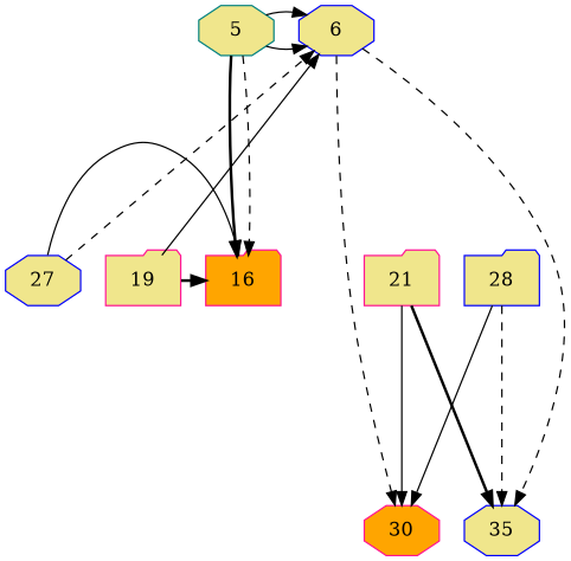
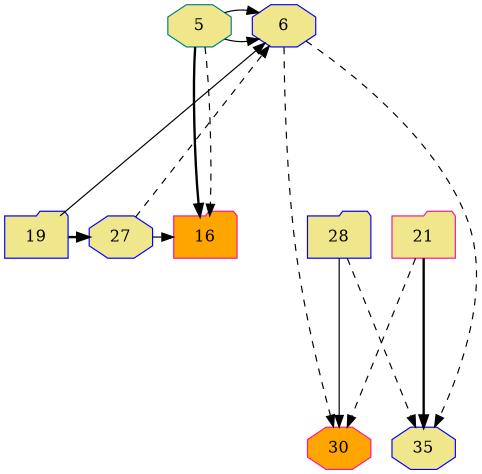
  digraph {
    ranksep=2.0
    node [color=blue fillcolor=khaki shape=octagon style=filled]
    edge [style=solid]
    n1 [color=teal label=5]
    6
    16 [color=deeppink fillcolor=orange shape=folder]
-   19 [color=deeppink shape=folder]
+   19 [shape=folder]
    21 [color=deeppink shape=folder]
    n6 [label=27]
    28 [shape=folder]
    30 [color=deeppink fillcolor=orange]
    n9 [label=35]
    subgraph sub_1 {
      rank=same
      n1
      6
    }
    subgraph sub_2 {
      rank=same
      16
      19
      21
      n6
      28
    }
    subgraph sub_3 {
      rank=same
      30
      n9
    }
    n1 -> 6
    n1 -> 6
    n1 -> 16 [style=bold]
    n1 -> 16 [style=dashed]
    6 -> 30 [style=dashed]
    6 -> n9 [style=dashed]
    19 -> 6
-   19 -> 16 [style=bold]
-   21 -> 30
+   19 -> n6 [style=bold]
+   21 -> 30 [style=dashed]
    21 -> n9 [style=bold]
    n6 -> 6 [style=dashed]
    n6 -> 16
    28 -> 30
    28 -> n9 [style=dashed]
  }
